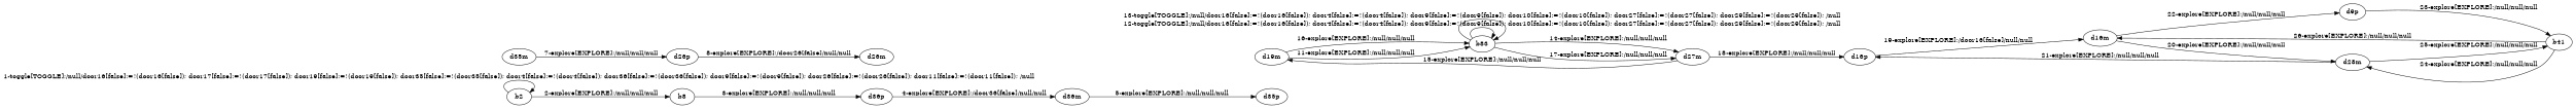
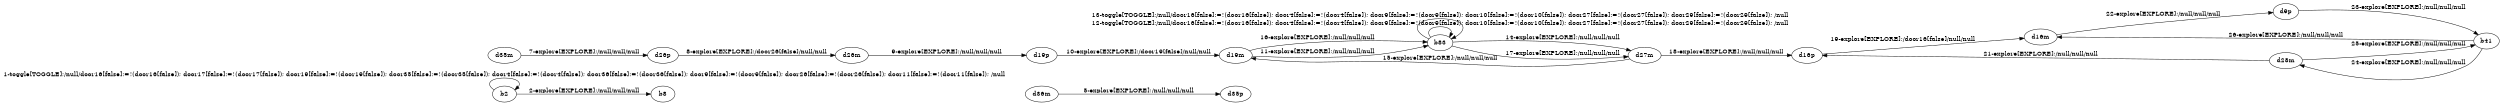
  digraph {
    rankdir=LR
    b2
    n2 [label=b8]
-   d36p
    d36m
    d35p
    d35m
    d26p
    d26m
+   d19p
    d19m
    n11 [label=b83]
    d27m
    d16p
    d16m
    d28m
    d9p
    b41
    b2 -> b2 [label="1-toggle[TOGGLE];/null/door16[false]:=!(door16[false]); door17[false]:=!(door17[false]); door19[false]:=!(door19[false]); door35[false]:=!(door35[false]); door4[false]:=!(door4[false]); door36[false]:=!(door36[false]); door9[false]:=!(door9[false]); door26[false]:=!(door26[false]); door11[false]:=!(door11[false]); /null"]
    b2 -> n2 [label="2-explore[EXPLORE];/null/null/null"]
-   n2 -> d36p [label="3-explore[EXPLORE];/null/null/null"]
-   d36p -> d36m [label="4-explore[EXPLORE];/door36[false]/null/null"]
    d36m -> d35p [label="5-explore[EXPLORE];/null/null/null"]
    d35m -> d26p [label="7-explore[EXPLORE];/null/null/null"]
    d26p -> d26m [label="8-explore[EXPLORE];/door26[false]/null/null"]
+   d26m -> d19p [label="9-explore[EXPLORE];/null/null/null"]
+   d19p -> d19m [label="10-explore[EXPLORE];/door19[false]/null/null"]
    d19m -> n11 [label="11-explore[EXPLORE];/null/null/null"]
    d19m -> n11 [label="16-explore[EXPLORE];/null/null/null"]
    n11 -> n11 [label="12-toggle[TOGGLE];/null/door16[false]:=!(door16[false]); door4[false]:=!(door4[false]); door9[false]:=!(door9[false]); door10[false]:=!(door10[false]); door27[false]:=!(door27[false]); door29[false]:=!(door29[false]); /null"]
    n11 -> n11 [label="13-toggle[TOGGLE];/null/door16[false]:=!(door16[false]); door4[false]:=!(door4[false]); door9[false]:=!(door9[false]); door10[false]:=!(door10[false]); door27[false]:=!(door27[false]); door29[false]:=!(door29[false]); /null"]
    n11 -> d27m [label="14-explore[EXPLORE];/null/null/null"]
    n11 -> d27m [label="17-explore[EXPLORE];/null/null/null"]
    d27m -> d19m [label="15-explore[EXPLORE];/null/null/null"]
    d27m -> d16p [label="18-explore[EXPLORE];/null/null/null"]
    d16p -> d16m [label="19-explore[EXPLORE];/door16[false]/null/null"]
-   d16m -> d28m [label="20-explore[EXPLORE];/null/null/null"]
    d16m -> d9p [label="22-explore[EXPLORE];/null/null/null"]
    d28m -> d16p [label="21-explore[EXPLORE];/null/null/null"]
    d28m -> b41 [label="25-explore[EXPLORE];/null/null/null"]
    d9p -> b41 [label="23-explore[EXPLORE];/null/null/null"]
    b41 -> d16m [label="26-explore[EXPLORE];/null/null/null"]
    b41 -> d28m [label="24-explore[EXPLORE];/null/null/null"]
  }
